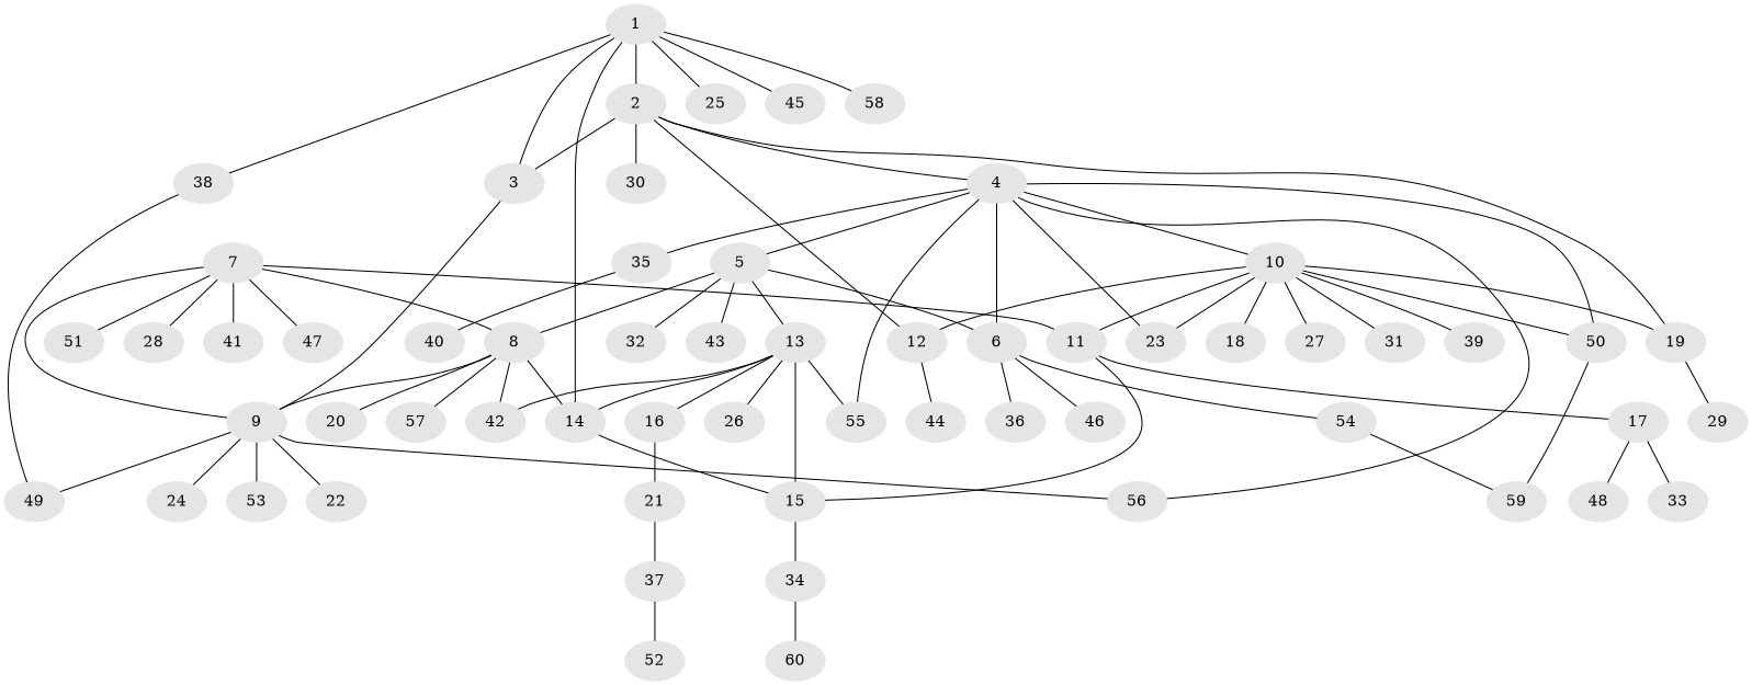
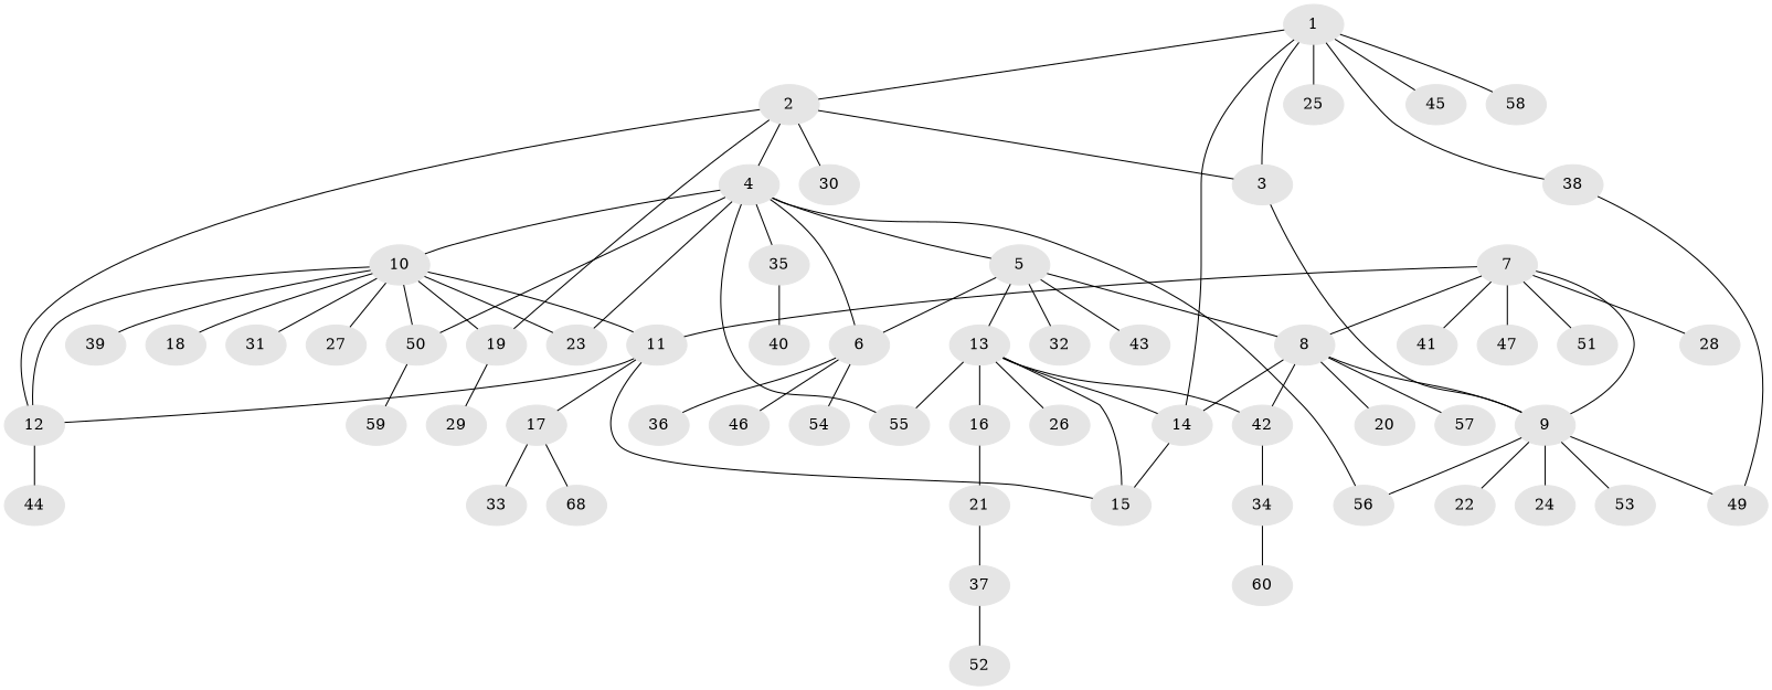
  graph {
    node [color=gray90 style=filled]
    1
    2
    3
    14
    25
    38
    45
    58
    4
    12
    19
    30
    9
    15
    49
    5
    6
    10
    23
    35
    50
    55
    56
    44
    29
    22
    24
    53
    8
    13
    32
    43
    36
    46
    54
    11
    18
    27
    31
    39
    40
    59
    20
    42
    57
    16
    26
    7
    28
    41
    47
    51
    17
    34
    33
-   48
+   48 [label=68]
    21
    60
    37
    52
    1 -- 2
    1 -- 3
    1 -- 14
    1 -- 25
    1 -- 38
    1 -- 45
    1 -- 58
    2 -- 3
    2 -- 4
    2 -- 12
    2 -- 19
    2 -- 30
    3 -- 9
    14 -- 15
    38 -- 49
    4 -- 5
    4 -- 6
    4 -- 10
    4 -- 23
    4 -- 35
    4 -- 50
    4 -- 55
    4 -- 56
    12 -- 44
    19 -- 29
    9 -- 49
    9 -- 56
    9 -- 22
    9 -- 24
    9 -- 53
-   15 -- 34
+   42 -- 34
    5 -- 6
    5 -- 8
    5 -- 13
    5 -- 32
    5 -- 43
    6 -- 36
    6 -- 46
    6 -- 54
    10 -- 12
    10 -- 19
    10 -- 23
    10 -- 50
    10 -- 11
    10 -- 18
    10 -- 27
    10 -- 31
    10 -- 39
    35 -- 40
    50 -- 59
    8 -- 14
    8 -- 9
    8 -- 20
    8 -- 42
    8 -- 57
    13 -- 14
    13 -- 15
    13 -- 55
    13 -- 42
    13 -- 16
    13 -- 26
-   54 -- 59
+   11 -- 12
    11 -- 15
    11 -- 17
    16 -- 21
    7 -- 9
    7 -- 8
    7 -- 11
    7 -- 28
    7 -- 41
    7 -- 47
    7 -- 51
    17 -- 33
    17 -- 48
    34 -- 60
    21 -- 37
    37 -- 52
  }
